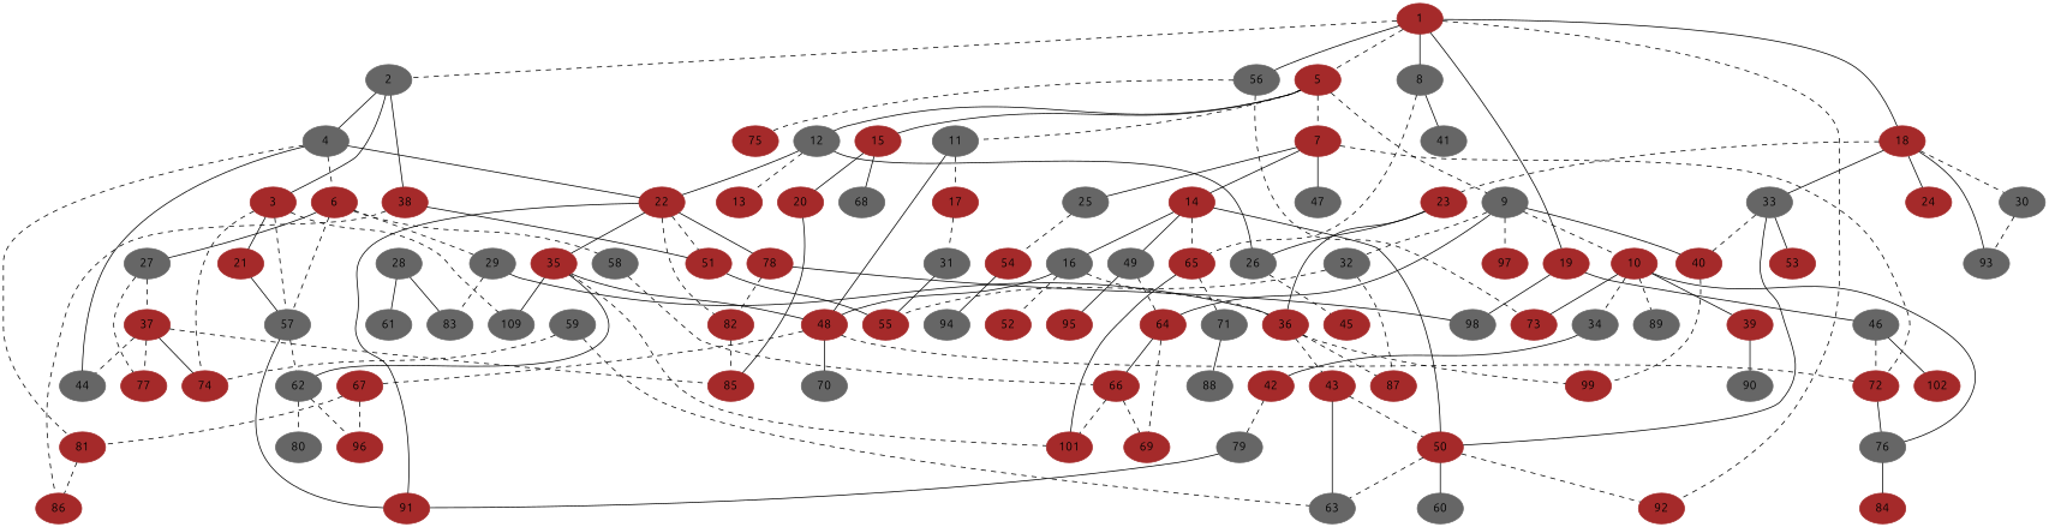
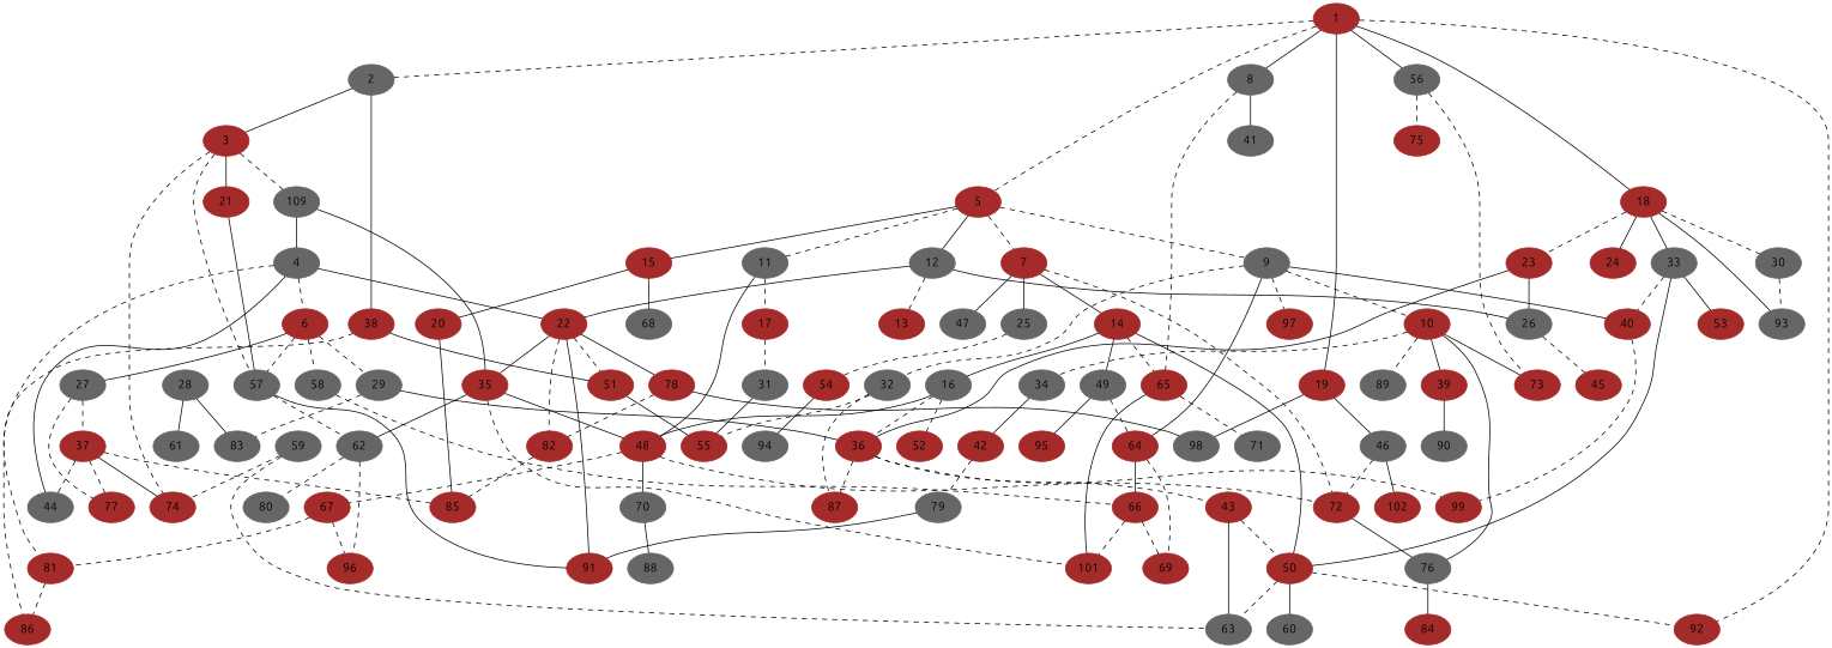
  graph {
    fontname=Ubuntu
    node [color=brown fontname=Ubuntu style=filled]
    edge [fontname=Ubuntu style=dashed]
    2 [color=gray40]
    1
    5
    8 [color=gray40]
    18
    19
    56 [color=gray40]
    92
    3
    4 [color=gray40]
    38
    7
    9 [color=gray40]
    11 [color=gray40]
    12 [color=gray40]
    15
    41 [color=gray40]
    65
    23
    24
    30 [color=gray40]
    33 [color=gray40]
    93 [color=gray40]
    46 [color=gray40]
    98 [color=gray40]
    73
    75
    21
    57 [color=gray40]
    74
    n31 [color=gray40 label=109]
    6
    22
    44 [color=gray40]
    81
    51
    86
    91
    62 [color=gray40]
    27 [color=gray40]
    29 [color=gray40]
    58 [color=gray40]
    35
    78
    82
    28 [color=gray40]
    61 [color=gray40]
    83 [color=gray40]
    14
    25 [color=gray40]
    47 [color=gray40]
    72
    10
    32 [color=gray40]
    40
    64
    97
    17
    48
    13
    26 [color=gray40]
    20
    68 [color=gray40]
    37
    77
    36
    66
    16 [color=gray40]
    49 [color=gray40]
    50
    54
    76 [color=gray40]
    101
    71 [color=gray40]
    34 [color=gray40]
    39
    89 [color=gray40]
    55
    87
    99
    69
    42
    90 [color=gray40]
    84
    31 [color=gray40]
    67
    70 [color=gray40]
    45
    52
    95
    63 [color=gray40]
    60 [color=gray40]
    85
    43
    53
    102
    94 [color=gray40]
    59 [color=gray40]
    79 [color=gray40]
    80 [color=gray40]
    96
    88 [color=gray40]
    2 -- 3 [style=solid]
-   2 -- 4 [style=solid]
+   n31 -- 4 [style=solid]
    2 -- 38 [style=solid]
    1 -- 2
    1 -- 5
    1 -- 8 [style=solid]
    1 -- 18 [style=solid]
    1 -- 19 [style=solid]
    1 -- 56 [style=solid]
    1 -- 92
    5 -- 7
    5 -- 9
    5 -- 11
    5 -- 12 [style=solid]
    5 -- 15 [style=solid]
    8 -- 41 [style=solid]
    8 -- 65
    18 -- 23
    18 -- 24 [style=solid]
    18 -- 30
    18 -- 33 [style=solid]
    18 -- 93 [style=solid]
    19 -- 46 [style=solid]
    19 -- 98 [style=solid]
    56 -- 73
    56 -- 75
    3 -- 21 [style=solid]
    3 -- 57
    3 -- 74
    3 -- n31
    4 -- 6
    4 -- 22 [style=solid]
    4 -- 44 [style=solid]
    4 -- 81
    38 -- 51 [style=solid]
    38 -- 86
    7 -- 14 [style=solid]
    7 -- 25 [style=solid]
    7 -- 47 [style=solid]
    7 -- 72
    9 -- 10
    9 -- 32
    9 -- 40 [style=solid]
    9 -- 64 [style=solid]
    9 -- 97
    11 -- 17
    11 -- 48 [style=solid]
    12 -- 22 [style=solid]
    12 -- 13
    12 -- 26 [style=solid]
    15 -- 20 [style=solid]
    15 -- 68 [style=solid]
    65 -- 101 [style=solid]
    65 -- 71
    23 -- 26 [style=solid]
    23 -- 36 [style=solid]
    30 -- 93
    33 -- 40
    33 -- 50 [style=solid]
    33 -- 53 [style=solid]
    46 -- 72
    46 -- 102 [style=solid]
    21 -- 57 [style=solid]
    57 -- 91 [style=solid]
    57 -- 62
    6 -- 57
    6 -- 27 [style=solid]
    6 -- 29
    6 -- 58
    22 -- 51
    22 -- 91 [style=solid]
    22 -- 35 [style=solid]
    22 -- 78 [style=solid]
    22 -- 82
    81 -- 86
    51 -- 55 [style=solid]
    62 -- 80
    62 -- 96
    27 -- 37
    27 -- 77
    29 -- 83
    29 -- 36 [style=solid]
    58 -- 66
    35 -- n31 [style=solid]
    35 -- 62 [style=solid]
    35 -- 48 [style=solid]
    35 -- 101
    78 -- 98 [style=solid]
    78 -- 82
    82 -- 85
    28 -- 61 [style=solid]
    28 -- 83 [style=solid]
    14 -- 65
    14 -- 16 [style=solid]
    14 -- 49 [style=solid]
    14 -- 50 [style=solid]
    25 -- 54
    72 -- 76 [style=solid]
    10 -- 73 [style=solid]
    10 -- 76 [style=solid]
    10 -- 34
    10 -- 39 [style=solid]
    10 -- 89
    32 -- 55
    32 -- 87
    40 -- 99
    64 -- 66 [style=solid]
    64 -- 69
    17 -- 31
    48 -- 72
    48 -- 67
    48 -- 70 [style=solid]
    26 -- 45
    20 -- 85 [style=solid]
    37 -- 74 [style=solid]
    37 -- 44
    37 -- 77
    37 -- 85
    36 -- 87
    36 -- 99
    36 -- 43
    66 -- 101
    66 -- 69
    16 -- 48 [style=solid]
    16 -- 36
    16 -- 52
    49 -- 64
    49 -- 95 [style=solid]
    50 -- 92
    50 -- 63
    50 -- 60 [style=solid]
    54 -- 94 [style=solid]
    76 -- 84 [style=solid]
    34 -- 42 [style=solid]
    39 -- 90 [style=solid]
    42 -- 79
    31 -- 55 [style=solid]
    67 -- 81
    67 -- 96
-   71 -- 88 [style=solid]
+   70 -- 88 [style=solid]
    43 -- 50
    43 -- 63 [style=solid]
    59 -- 74
    59 -- 63
    79 -- 91 [style=solid]
  }
